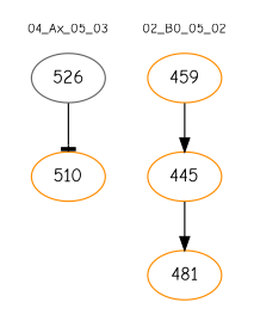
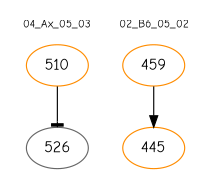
  digraph {
    fontname="Comic Neue"
    node [color=darkorange fontname="Comic Neue"]
    edge [arrowhead=normal color=black fontname="Comic Neue"]
    n1 [label=510]
    n2 [color=gray40 label=526]
    n3 [label=459]
    n4 [label=445]
-   n5 [label=481]
    subgraph cluster_1 {
      color=white
      fontsize=10
      label="04_Ax_05_03"
      n1
      n2
    }
    subgraph cluster_2 {
      color=white
      fontsize=10
-     label="02_B0_05_02"
+     label="02_B6_05_02"
      n3
      n4
-     n5
    }
-   n2 -> n1 [arrowhead=tee]
+   n1 -> n2 [arrowhead=tee]
    n3 -> n4
-   n4 -> n5
  }
